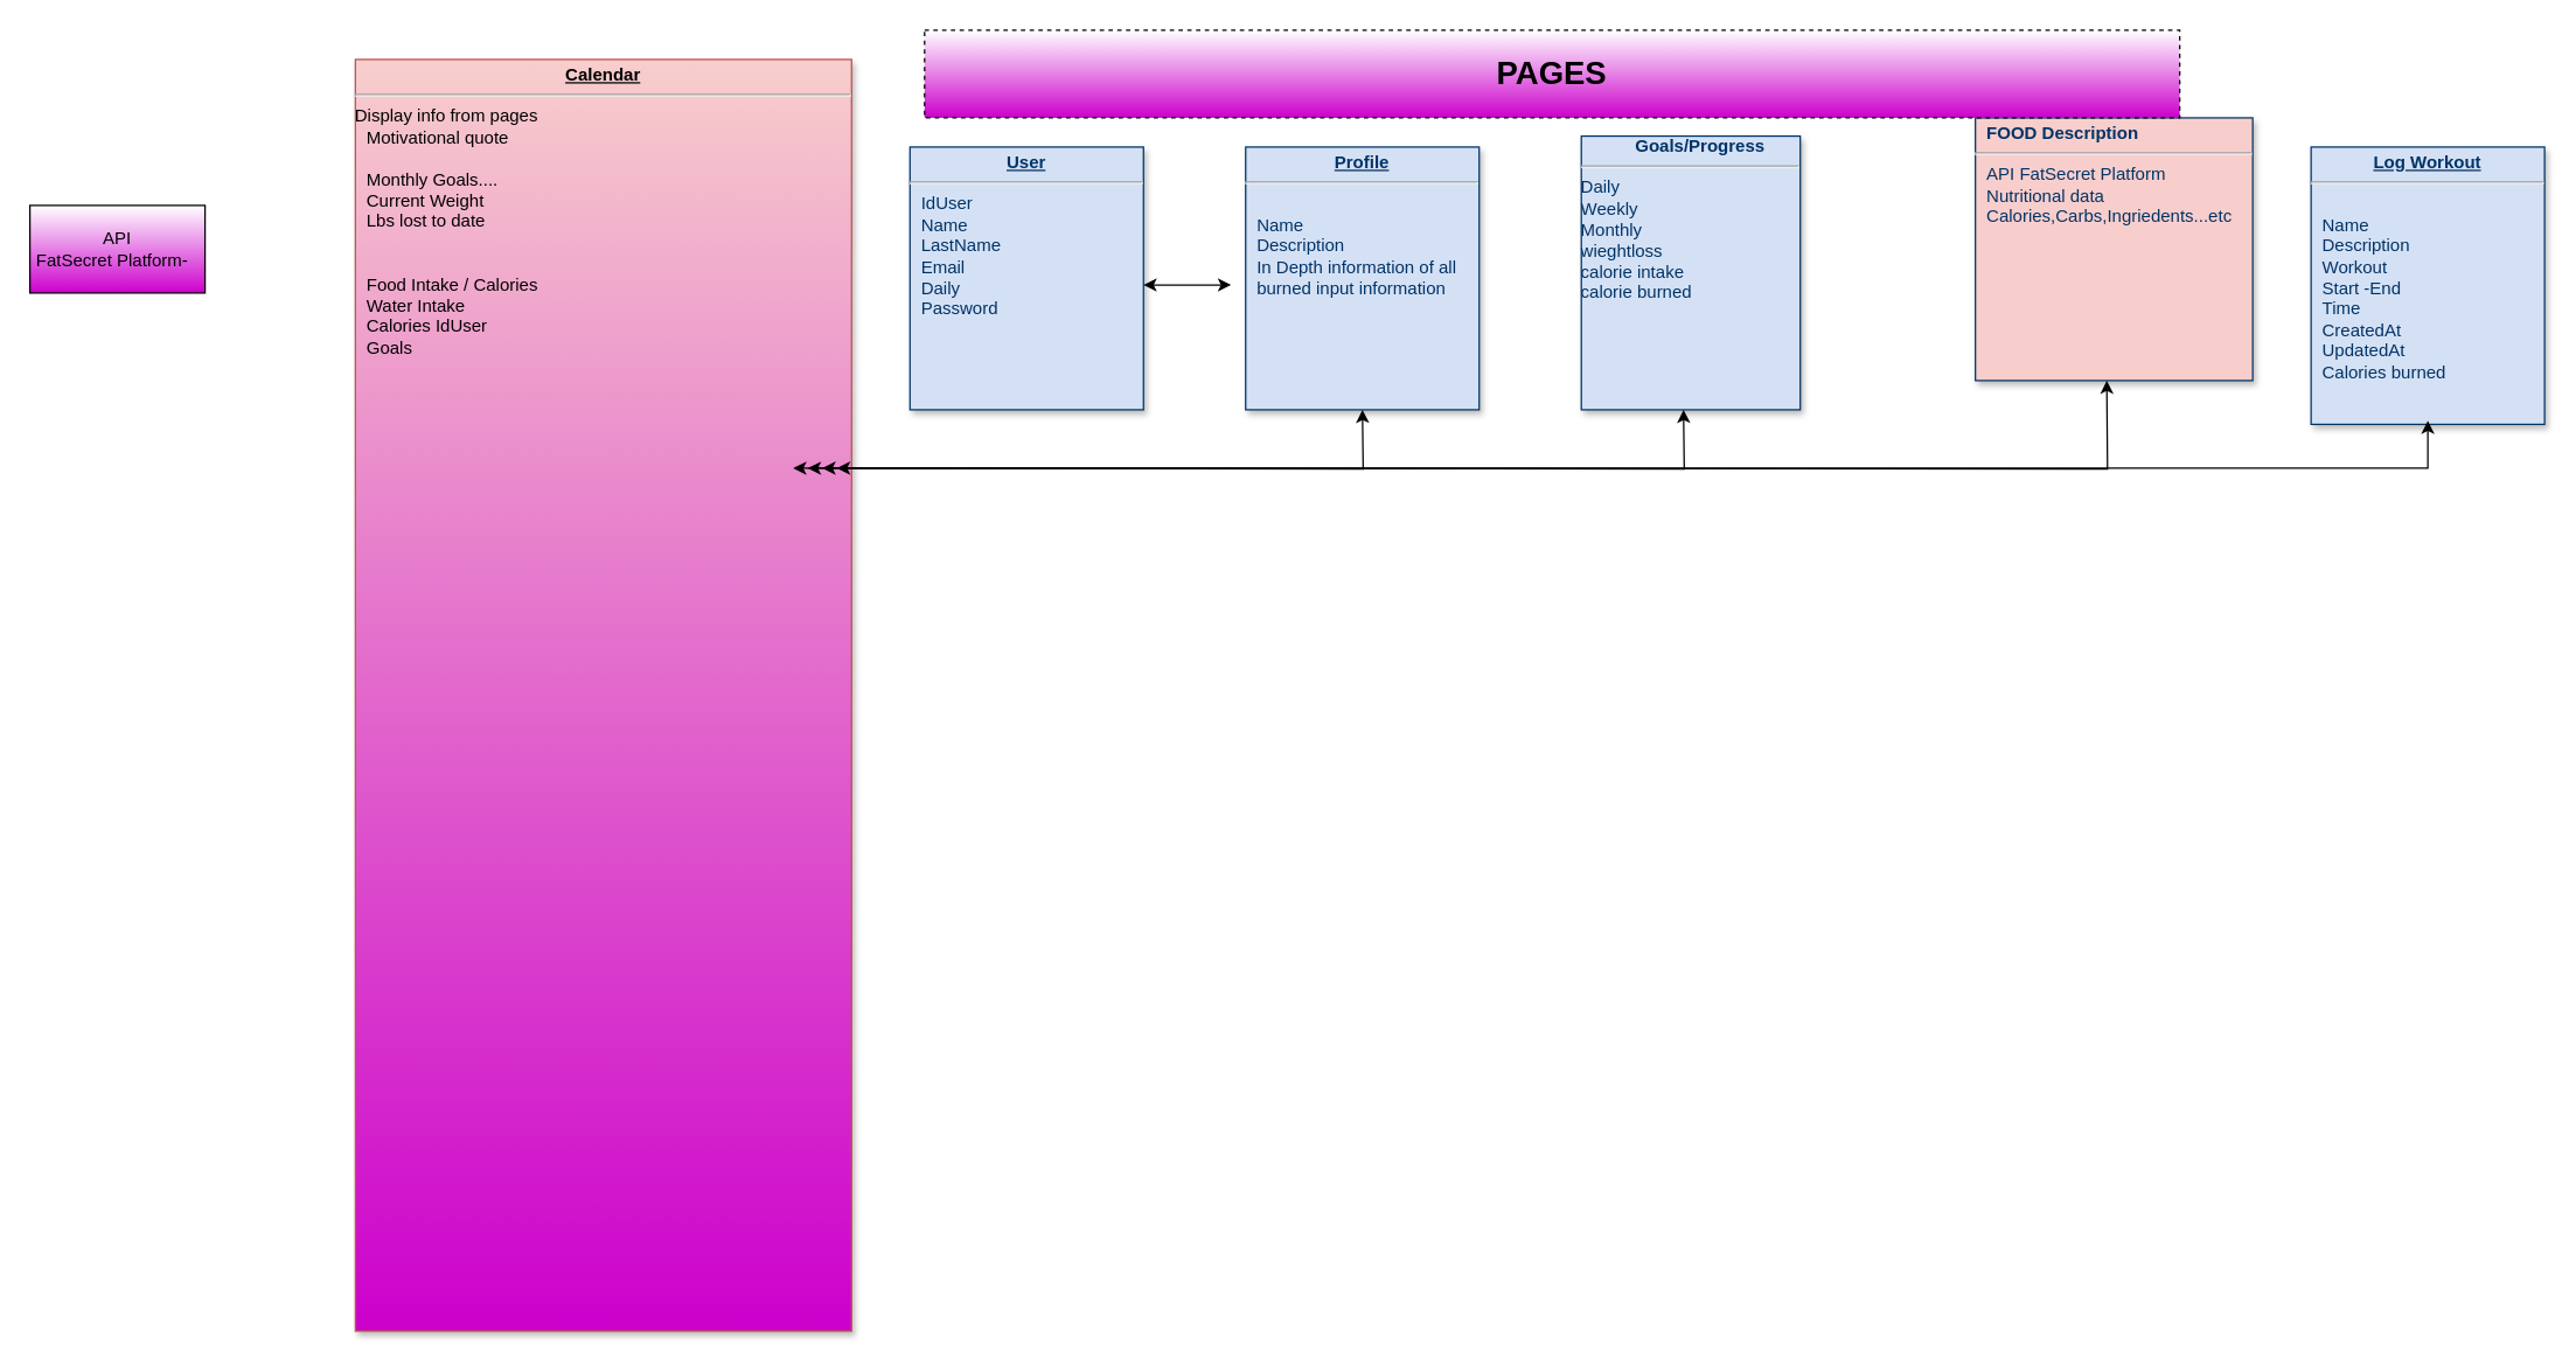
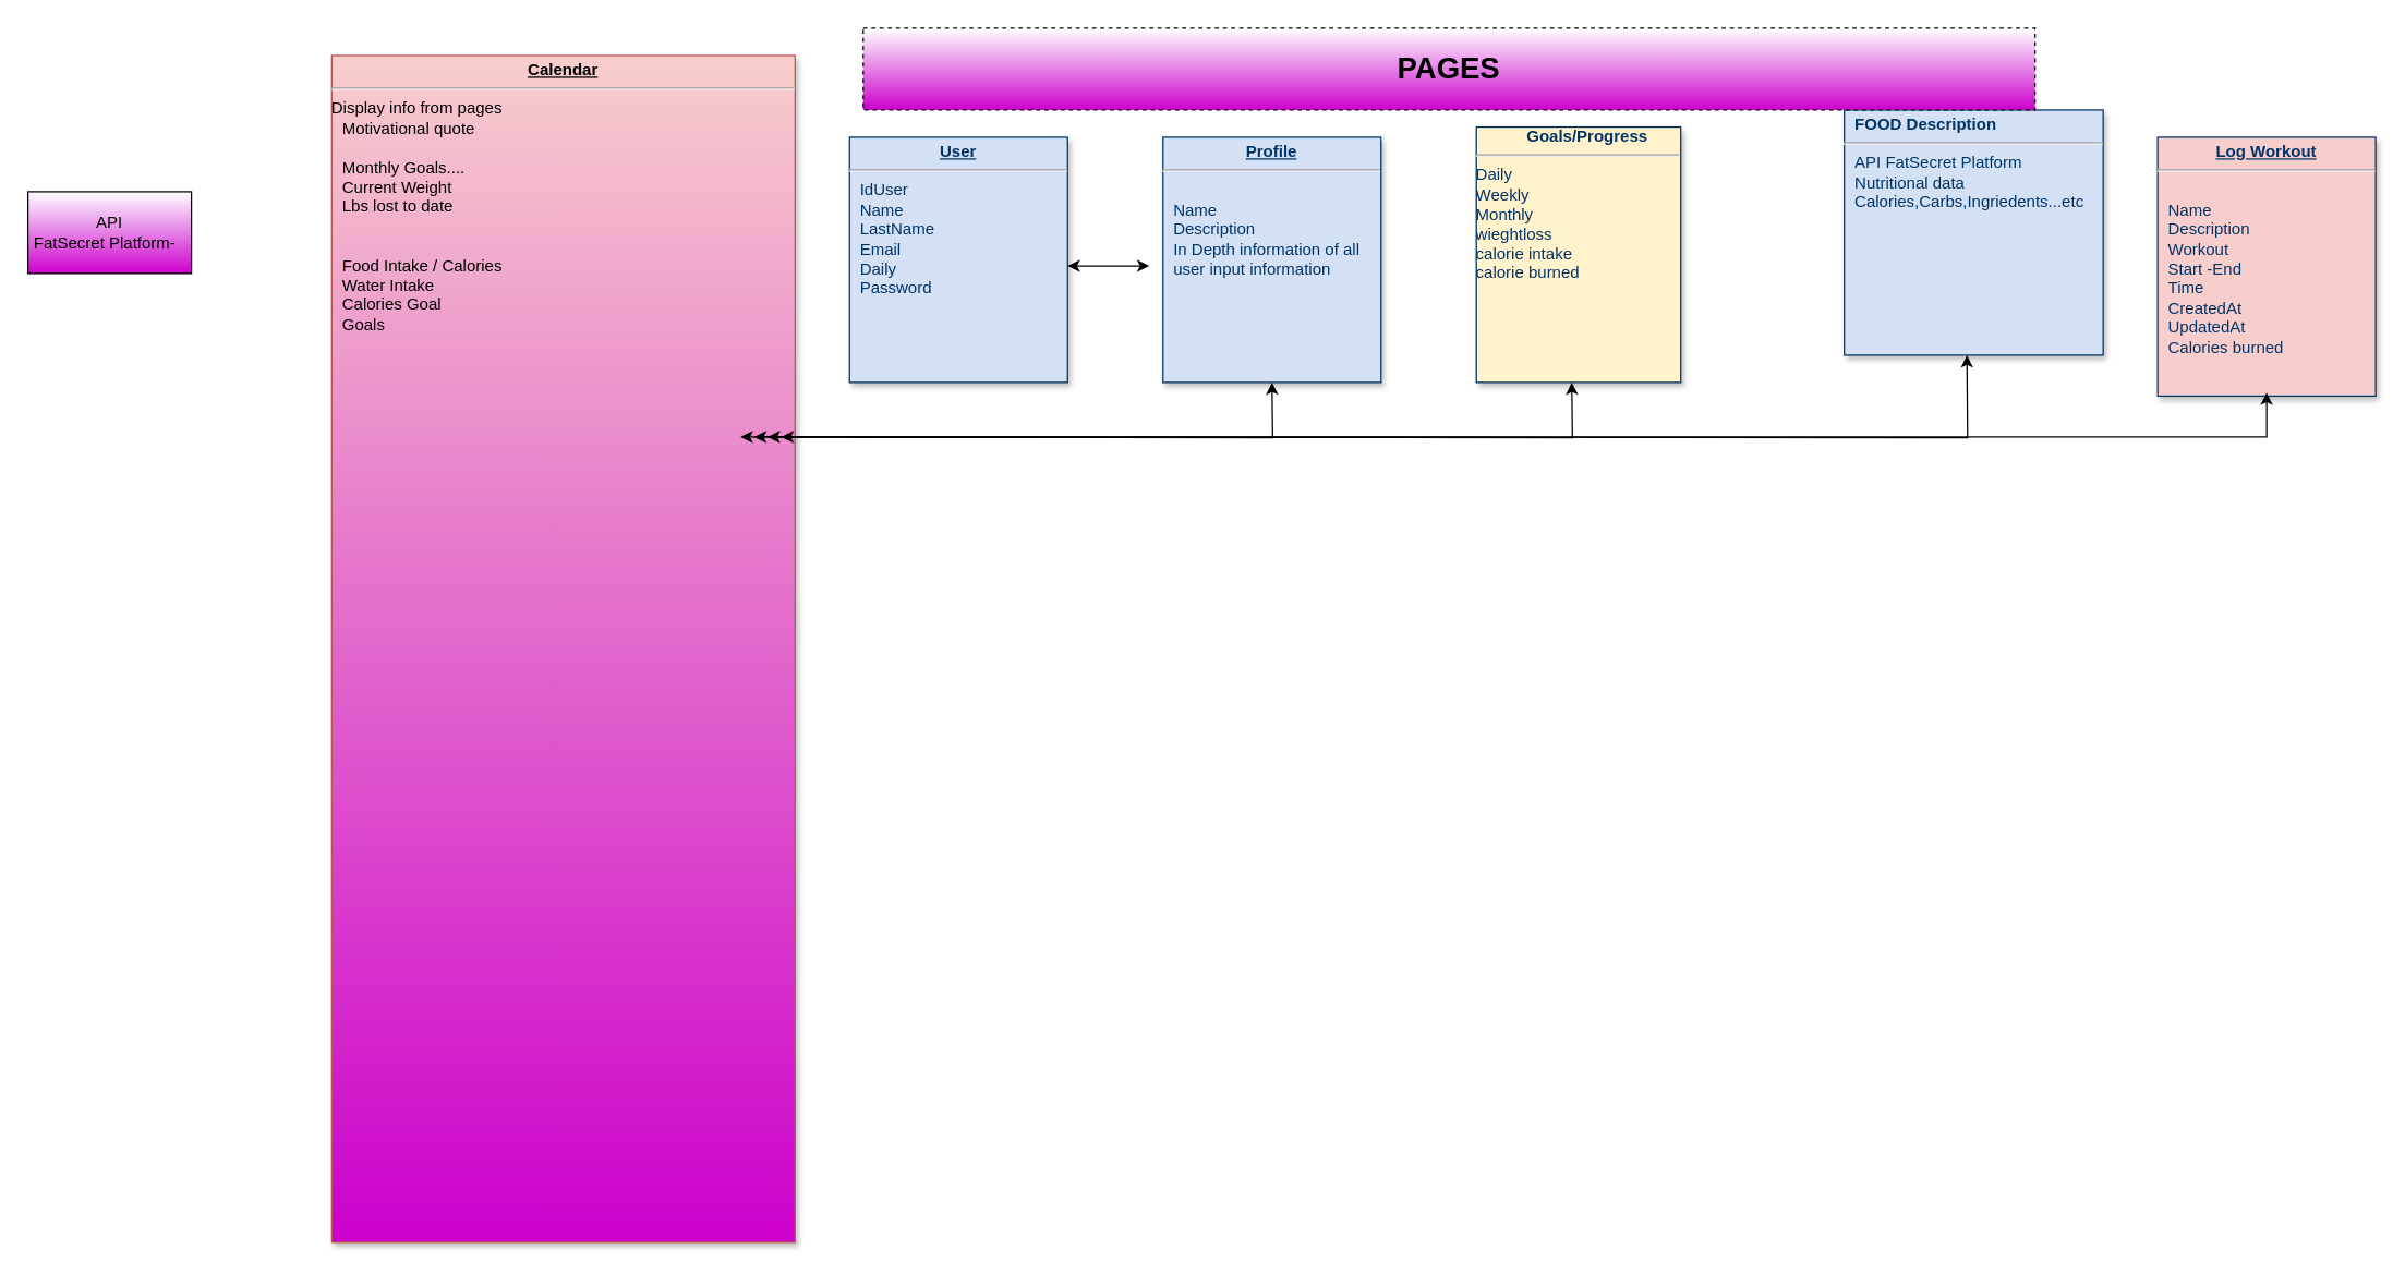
  <mxCell id="0" />
  <mxCell id="1" parent="0" />
- <mxCell id="2" value="&lt;p style=&quot;margin: 0px ; margin-top: 4px ; text-align: center ; text-decoration: underline&quot;&gt;&lt;/p&gt;&lt;p style=&quot;margin: 0px ; margin-left: 8px&quot;&gt;&lt;span&gt;&lt;b&gt;FOOD Description&lt;/b&gt;&lt;/span&gt;&lt;/p&gt;&lt;hr&gt;&lt;p style=&quot;margin: 0px ; margin-left: 8px&quot;&gt;&lt;span&gt;API FatSecret Platform&lt;/span&gt;&lt;/p&gt;&lt;p style=&quot;margin: 0px ; margin-left: 8px&quot;&gt;Nutritional data&lt;/p&gt;&lt;p style=&quot;margin: 0px ; margin-left: 8px&quot;&gt;Calories,Carbs,Ingriedents...etc&lt;/p&gt;" style="verticalAlign=top;align=left;overflow=fill;fontSize=12;fontFamily=Helvetica;html=1;strokeColor=#003366;shadow=1;fillColor=#f8cecc;fontColor=#003366;" parent="1" vertex="1"><mxGeometry x="1353" y="80" width="190" height="180" as="geometry" /></mxCell>
- <mxCell id="3" value="&lt;b&gt;&amp;nbsp; &amp;nbsp; Goals/Progress&lt;/b&gt;&lt;hr style=&quot;text-align: left&quot;&gt;&lt;div style=&quot;text-align: left&quot;&gt;Daily&lt;/div&gt;&lt;div style=&quot;text-align: left&quot;&gt;Weekly&lt;/div&gt;&lt;div style=&quot;text-align: left&quot;&gt;Monthly&lt;/div&gt;&lt;div style=&quot;text-align: left&quot;&gt;wieghtloss&lt;/div&gt;&lt;div style=&quot;text-align: left&quot;&gt;calorie intake&lt;/div&gt;&lt;div style=&quot;text-align: left&quot;&gt;calorie burned&lt;/div&gt;" style="verticalAlign=top;align=center;overflow=fill;fontSize=12;fontFamily=Helvetica;html=1;strokeColor=#003366;shadow=1;fillColor=#D4E1F5;fontColor=#003366" parent="1" vertex="1"><mxGeometry x="1083" y="92.5" width="150" height="187.5" as="geometry" /></mxCell>
- <mxCell id="4" value="&lt;p style=&quot;margin: 0px ; margin-top: 4px ; text-align: center ; text-decoration: underline&quot;&gt;&lt;strong&gt;Calendar&lt;/strong&gt;&lt;/p&gt;&lt;hr&gt;Display info from pages&lt;p style=&quot;margin: 0px ; margin-left: 8px&quot;&gt;Motivational quote&lt;/p&gt;&lt;p style=&quot;margin: 0px ; margin-left: 8px&quot;&gt;&lt;br&gt;&lt;/p&gt;&lt;p style=&quot;margin: 0px ; margin-left: 8px&quot;&gt;Monthly Goals....&lt;/p&gt;&lt;p style=&quot;margin: 0px ; margin-left: 8px&quot;&gt;Current Weight&lt;/p&gt;&lt;p style=&quot;margin: 0px ; margin-left: 8px&quot;&gt;Lbs lost to date&lt;/p&gt;&lt;p style=&quot;margin: 0px ; margin-left: 8px&quot;&gt;&lt;br&gt;&lt;/p&gt;&lt;p style=&quot;margin: 0px ; margin-left: 8px&quot;&gt;&lt;br&gt;&lt;/p&gt;&lt;p style=&quot;margin: 0px ; margin-left: 8px&quot;&gt;Food Intake / Calories&amp;nbsp;&lt;/p&gt;&lt;p style=&quot;margin: 0px ; margin-left: 8px&quot;&gt;Water Intake&lt;/p&gt;&lt;p style=&quot;margin: 0px ; margin-left: 8px&quot;&gt;Calories IdUser&lt;/p&gt;&lt;p style=&quot;margin: 0px ; margin-left: 8px&quot;&gt;Goals&lt;/p&gt;&lt;p style=&quot;margin: 0px ; margin-left: 8px&quot;&gt;&lt;br&gt;&lt;/p&gt;&lt;p style=&quot;margin: 0px ; margin-left: 8px&quot;&gt;&lt;br&gt;&lt;/p&gt;" style="verticalAlign=top;align=left;overflow=fill;fontSize=12;fontFamily=Helvetica;html=1;strokeColor=#b85450;shadow=1;fillColor=#f8cecc;gradientColor=#CC00CC;" parent="1" vertex="1"><mxGeometry x="243" y="40" width="340" height="871.25" as="geometry" /></mxCell>
+ <mxCell id="2" value="&lt;p style=&quot;margin: 0px ; margin-top: 4px ; text-align: center ; text-decoration: underline&quot;&gt;&lt;/p&gt;&lt;p style=&quot;margin: 0px ; margin-left: 8px&quot;&gt;&lt;span&gt;&lt;b&gt;FOOD Description&lt;/b&gt;&lt;/span&gt;&lt;/p&gt;&lt;hr&gt;&lt;p style=&quot;margin: 0px ; margin-left: 8px&quot;&gt;&lt;span&gt;API FatSecret Platform&lt;/span&gt;&lt;/p&gt;&lt;p style=&quot;margin: 0px ; margin-left: 8px&quot;&gt;Nutritional data&lt;/p&gt;&lt;p style=&quot;margin: 0px ; margin-left: 8px&quot;&gt;Calories,Carbs,Ingriedents...etc&lt;/p&gt;" style="verticalAlign=top;align=left;overflow=fill;fontSize=12;fontFamily=Helvetica;html=1;strokeColor=#003366;shadow=1;fillColor=#D4E1F5;fontColor=#003366" parent="1" vertex="1"><mxGeometry x="1353" y="80" width="190" height="180" as="geometry" /></mxCell>
+ <mxCell id="3" value="&lt;b&gt;&amp;nbsp; &amp;nbsp; Goals/Progress&lt;/b&gt;&lt;hr style=&quot;text-align: left&quot;&gt;&lt;div style=&quot;text-align: left&quot;&gt;Daily&lt;/div&gt;&lt;div style=&quot;text-align: left&quot;&gt;Weekly&lt;/div&gt;&lt;div style=&quot;text-align: left&quot;&gt;Monthly&lt;/div&gt;&lt;div style=&quot;text-align: left&quot;&gt;wieghtloss&lt;/div&gt;&lt;div style=&quot;text-align: left&quot;&gt;calorie intake&lt;/div&gt;&lt;div style=&quot;text-align: left&quot;&gt;calorie burned&lt;/div&gt;" style="verticalAlign=top;align=center;overflow=fill;fontSize=12;fontFamily=Helvetica;html=1;strokeColor=#003366;shadow=1;fillColor=#fff2cc;fontColor=#003366;" parent="1" vertex="1"><mxGeometry x="1083" y="92.5" width="150" height="187.5" as="geometry" /></mxCell>
+ <mxCell id="4" value="&lt;p style=&quot;margin: 0px ; margin-top: 4px ; text-align: center ; text-decoration: underline&quot;&gt;&lt;strong&gt;Calendar&lt;/strong&gt;&lt;/p&gt;&lt;hr&gt;Display info from pages&lt;p style=&quot;margin: 0px ; margin-left: 8px&quot;&gt;Motivational quote&lt;/p&gt;&lt;p style=&quot;margin: 0px ; margin-left: 8px&quot;&gt;&lt;br&gt;&lt;/p&gt;&lt;p style=&quot;margin: 0px ; margin-left: 8px&quot;&gt;Monthly Goals....&lt;/p&gt;&lt;p style=&quot;margin: 0px ; margin-left: 8px&quot;&gt;Current Weight&lt;/p&gt;&lt;p style=&quot;margin: 0px ; margin-left: 8px&quot;&gt;Lbs lost to date&lt;/p&gt;&lt;p style=&quot;margin: 0px ; margin-left: 8px&quot;&gt;&lt;br&gt;&lt;/p&gt;&lt;p style=&quot;margin: 0px ; margin-left: 8px&quot;&gt;&lt;br&gt;&lt;/p&gt;&lt;p style=&quot;margin: 0px ; margin-left: 8px&quot;&gt;Food Intake / Calories&amp;nbsp;&lt;/p&gt;&lt;p style=&quot;margin: 0px ; margin-left: 8px&quot;&gt;Water Intake&lt;/p&gt;&lt;p style=&quot;margin: 0px ; margin-left: 8px&quot;&gt;Calories Goal&lt;/p&gt;&lt;p style=&quot;margin: 0px ; margin-left: 8px&quot;&gt;Goals&lt;/p&gt;&lt;p style=&quot;margin: 0px ; margin-left: 8px&quot;&gt;&lt;br&gt;&lt;/p&gt;&lt;p style=&quot;margin: 0px ; margin-left: 8px&quot;&gt;&lt;br&gt;&lt;/p&gt;" style="verticalAlign=top;align=left;overflow=fill;fontSize=12;fontFamily=Helvetica;html=1;strokeColor=#b85450;shadow=1;fillColor=#f8cecc;gradientColor=#CC00CC;" parent="1" vertex="1"><mxGeometry x="243" y="40" width="340" height="871.25" as="geometry" /></mxCell>
  <mxCell id="5" value="&lt;p style=&quot;margin: 0px ; margin-top: 4px ; text-align: center ; text-decoration: underline&quot;&gt;&lt;strong&gt;User&lt;/strong&gt;&lt;/p&gt;&lt;hr&gt;&lt;p style=&quot;margin: 0px ; margin-left: 8px&quot;&gt;IdUser&lt;/p&gt;&lt;p style=&quot;margin: 0px ; margin-left: 8px&quot;&gt;Name&lt;/p&gt;&lt;p style=&quot;margin: 0px ; margin-left: 8px&quot;&gt;LastName&lt;/p&gt;&lt;p style=&quot;margin: 0px ; margin-left: 8px&quot;&gt;Email&lt;/p&gt;&lt;p style=&quot;margin: 0px ; margin-left: 8px&quot;&gt;Daily&lt;/p&gt;&lt;p style=&quot;margin: 0px ; margin-left: 8px&quot;&gt;Password&lt;/p&gt;&lt;p style=&quot;margin: 0px ; margin-left: 8px&quot;&gt;&lt;br&gt;&lt;/p&gt;" style="verticalAlign=top;align=left;overflow=fill;fontSize=12;fontFamily=Helvetica;html=1;strokeColor=#003366;shadow=1;fillColor=#D4E1F5;fontColor=#003366" parent="1" vertex="1"><mxGeometry x="623" y="100" width="160.0" height="180" as="geometry" /></mxCell>
- <mxCell id="6" value="&lt;p style=&quot;margin: 0px ; margin-top: 4px ; text-align: center ; text-decoration: underline&quot;&gt;&lt;strong&gt;Profile&lt;/strong&gt;&lt;/p&gt;&lt;hr&gt;&lt;p style=&quot;margin: 0px ; margin-left: 8px&quot;&gt;&lt;br&gt;&lt;/p&gt;&lt;p style=&quot;margin: 0px ; margin-left: 8px&quot;&gt;Name&lt;/p&gt;&lt;p style=&quot;margin: 0px ; margin-left: 8px&quot;&gt;Description&lt;/p&gt;&lt;p style=&quot;margin: 0px ; margin-left: 8px&quot;&gt;In Depth information of all&lt;/p&gt;&lt;p style=&quot;margin: 0px ; margin-left: 8px&quot;&gt;burned input information&lt;/p&gt;" style="verticalAlign=top;align=left;overflow=fill;fontSize=12;fontFamily=Helvetica;html=1;strokeColor=#003366;shadow=1;fillColor=#D4E1F5;fontColor=#003366" parent="1" vertex="1"><mxGeometry x="853" y="100" width="160" height="180" as="geometry" /></mxCell>
- <mxCell id="7" value="&lt;p style=&quot;margin: 0px ; margin-top: 4px ; text-align: center ; text-decoration: underline&quot;&gt;&lt;b&gt;Log Workout&lt;/b&gt;&lt;/p&gt;&lt;hr&gt;&lt;p style=&quot;margin: 0px ; margin-left: 8px&quot;&gt;&lt;br&gt;&lt;/p&gt;&lt;p style=&quot;margin: 0px ; margin-left: 8px&quot;&gt;Name&lt;/p&gt;&lt;p style=&quot;margin: 0px ; margin-left: 8px&quot;&gt;Description&lt;/p&gt;&lt;p style=&quot;margin: 0px ; margin-left: 8px&quot;&gt;Workout&lt;/p&gt;&lt;p style=&quot;margin: 0px ; margin-left: 8px&quot;&gt;Start -End&lt;/p&gt;&lt;p style=&quot;margin: 0px ; margin-left: 8px&quot;&gt;Time&lt;/p&gt;&lt;p style=&quot;margin: 0px ; margin-left: 8px&quot;&gt;CreatedAt&lt;/p&gt;&lt;p style=&quot;margin: 0px ; margin-left: 8px&quot;&gt;UpdatedAt&lt;/p&gt;&lt;p style=&quot;margin: 0px ; margin-left: 8px&quot;&gt;Calories burned&lt;/p&gt;" style="verticalAlign=top;align=left;overflow=fill;fontSize=12;fontFamily=Helvetica;html=1;strokeColor=#003366;shadow=1;fillColor=#D4E1F5;fontColor=#003366" parent="1" vertex="1"><mxGeometry x="1583" y="100" width="160" height="190" as="geometry" /></mxCell>
+ <mxCell id="6" value="&lt;p style=&quot;margin: 0px ; margin-top: 4px ; text-align: center ; text-decoration: underline&quot;&gt;&lt;strong&gt;Profile&lt;/strong&gt;&lt;/p&gt;&lt;hr&gt;&lt;p style=&quot;margin: 0px ; margin-left: 8px&quot;&gt;&lt;br&gt;&lt;/p&gt;&lt;p style=&quot;margin: 0px ; margin-left: 8px&quot;&gt;Name&lt;/p&gt;&lt;p style=&quot;margin: 0px ; margin-left: 8px&quot;&gt;Description&lt;/p&gt;&lt;p style=&quot;margin: 0px ; margin-left: 8px&quot;&gt;In Depth information of all&lt;/p&gt;&lt;p style=&quot;margin: 0px ; margin-left: 8px&quot;&gt;user input information&lt;/p&gt;" style="verticalAlign=top;align=left;overflow=fill;fontSize=12;fontFamily=Helvetica;html=1;strokeColor=#003366;shadow=1;fillColor=#D4E1F5;fontColor=#003366" parent="1" vertex="1"><mxGeometry x="853" y="100" width="160" height="180" as="geometry" /></mxCell>
+ <mxCell id="7" value="&lt;p style=&quot;margin: 0px ; margin-top: 4px ; text-align: center ; text-decoration: underline&quot;&gt;&lt;b&gt;Log Workout&lt;/b&gt;&lt;/p&gt;&lt;hr&gt;&lt;p style=&quot;margin: 0px ; margin-left: 8px&quot;&gt;&lt;br&gt;&lt;/p&gt;&lt;p style=&quot;margin: 0px ; margin-left: 8px&quot;&gt;Name&lt;/p&gt;&lt;p style=&quot;margin: 0px ; margin-left: 8px&quot;&gt;Description&lt;/p&gt;&lt;p style=&quot;margin: 0px ; margin-left: 8px&quot;&gt;Workout&lt;/p&gt;&lt;p style=&quot;margin: 0px ; margin-left: 8px&quot;&gt;Start -End&lt;/p&gt;&lt;p style=&quot;margin: 0px ; margin-left: 8px&quot;&gt;Time&lt;/p&gt;&lt;p style=&quot;margin: 0px ; margin-left: 8px&quot;&gt;CreatedAt&lt;/p&gt;&lt;p style=&quot;margin: 0px ; margin-left: 8px&quot;&gt;UpdatedAt&lt;/p&gt;&lt;p style=&quot;margin: 0px ; margin-left: 8px&quot;&gt;Calories burned&lt;/p&gt;" style="verticalAlign=top;align=left;overflow=fill;fontSize=12;fontFamily=Helvetica;html=1;strokeColor=#003366;shadow=1;fillColor=#f8cecc;fontColor=#003366;" parent="1" vertex="1"><mxGeometry x="1583" y="100" width="160" height="190" as="geometry" /></mxCell>
  <mxCell id="8" value="API&lt;br&gt;FatSecret Platform-&amp;nbsp;&amp;nbsp;" style="whiteSpace=wrap;html=1;gradientColor=#CC00CC;" vertex="1" parent="1"><mxGeometry x="20" y="140" width="120" height="60" as="geometry" /></mxCell>
  <mxCell id="9" value="&lt;b&gt;&lt;font style=&quot;font-size: 22px&quot;&gt;PAGES&lt;/font&gt;&lt;/b&gt;" style="rounded=0;whiteSpace=wrap;html=1;gradientColor=#CC00CC;dashed=1;" vertex="1" parent="1"><mxGeometry x="633" width="860" height="60" as="geometry" y="20" /></mxCell>
  <mxCell id="10" value="" style="endArrow=classic;startArrow=classic;html=1;rounded=0;fontSize=22;edgeStyle=orthogonalEdgeStyle;" edge="1" parent="1"><mxGeometry width="50" height="50" relative="1" as="geometry"><mxPoint x="543" y="320" as="sourcePoint" /><mxPoint x="933" y="280" as="targetPoint" /></mxGeometry></mxCell>
  <mxCell id="11" value="" style="endArrow=classic;startArrow=classic;html=1;rounded=0;fontSize=22;edgeStyle=orthogonalEdgeStyle;" edge="1" parent="1"><mxGeometry width="50" height="50" relative="1" as="geometry"><mxPoint x="783" y="194.5" as="sourcePoint" /><mxPoint x="843" y="194.5" as="targetPoint" /></mxGeometry></mxCell>
  <mxCell id="12" value="" style="endArrow=classic;startArrow=classic;html=1;rounded=0;fontSize=22;edgeStyle=orthogonalEdgeStyle;" edge="1" parent="1"><mxGeometry width="50" height="50" relative="1" as="geometry"><mxPoint x="553" y="320" as="sourcePoint" /><mxPoint x="1153" y="280" as="targetPoint" /></mxGeometry></mxCell>
  <mxCell id="13" value="" style="endArrow=classic;startArrow=classic;html=1;rounded=0;fontSize=22;edgeStyle=orthogonalEdgeStyle;" edge="1" parent="1"><mxGeometry width="50" height="50" relative="1" as="geometry"><mxPoint x="563" y="320" as="sourcePoint" /><mxPoint x="1663" y="287.5" as="targetPoint" /><Array as="points"><mxPoint x="1613" y="320" /><mxPoint x="1663" y="320" /></Array></mxGeometry></mxCell>
  <mxCell id="14" value="" style="endArrow=classic;startArrow=classic;html=1;rounded=0;fontSize=22;edgeStyle=orthogonalEdgeStyle;" edge="1" parent="1"><mxGeometry width="50" height="50" relative="1" as="geometry"><mxPoint x="573" y="320" as="sourcePoint" /><mxPoint x="1443" y="260" as="targetPoint" /></mxGeometry></mxCell>
